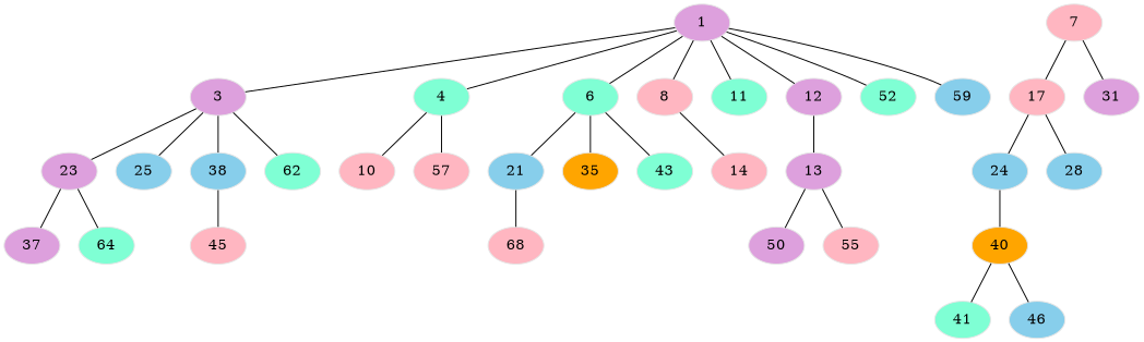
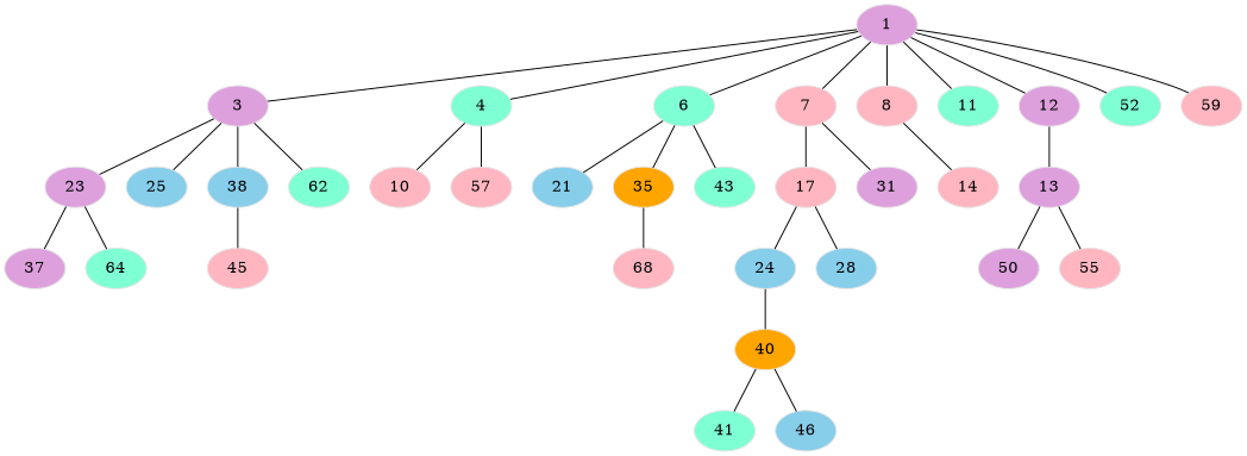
  graph {
    node [color=gray90 fillcolor=lightpink style=filled]
    1 [fillcolor=plum super="+2"]
    3 [fillcolor=plum super="+19+22"]
    4 [fillcolor=aquamarine super="+5"]
    6 [fillcolor=aquamarine super="+71+9+18"]
    7 [super="+16+15+73+39+32"]
    8
    11 [fillcolor=aquamarine]
    12 [fillcolor=plum super="+47"]
    52 [fillcolor=aquamarine]
-   59 [fillcolor=skyblue super="+67"]
+   59 [super="+67"]
    23 [fillcolor=plum super="+42+63+70+56+28"]
    25 [fillcolor=skyblue super="+26"]
    38 [fillcolor=skyblue]
    62 [fillcolor=aquamarine]
    10
    57 [super="+58"]
    21 [fillcolor=skyblue]
    35 [fillcolor=orange super="+72"]
    43 [fillcolor=aquamarine]
    17 [super="+33"]
    31 [fillcolor=plum super="+34"]
    14
    13 [fillcolor=plum]
    37 [fillcolor=plum]
    64 [fillcolor=aquamarine]
    45
    n27 [label=68 super="+53+69"]
    24 [fillcolor=skyblue super="+68"]
    n29 [fillcolor=skyblue label=28 super="+49"]
    50 [fillcolor=plum]
    55
    40 [fillcolor=orange]
    41 [fillcolor=aquamarine]
    46 [fillcolor=skyblue]
    1 -- 3
    1 -- 4
    1 -- 6
+   1 -- 7
    1 -- 8
    1 -- 11
    1 -- 12
    1 -- 52
    1 -- 59
    3 -- 23
    3 -- 25
    3 -- 38
    3 -- 62
    4 -- 10
    4 -- 57
    6 -- 21
    6 -- 35
    6 -- 43
    7 -- 17
    7 -- 31
    8 -- 14
    12 -- 13
    23 -- 37
    23 -- 64
    38 -- 45
-   21 -- n27
+   35 -- n27
    17 -- 24
    17 -- n29
    13 -- 50
    13 -- 55
    24 -- 40
    40 -- 41
    40 -- 46
  }
